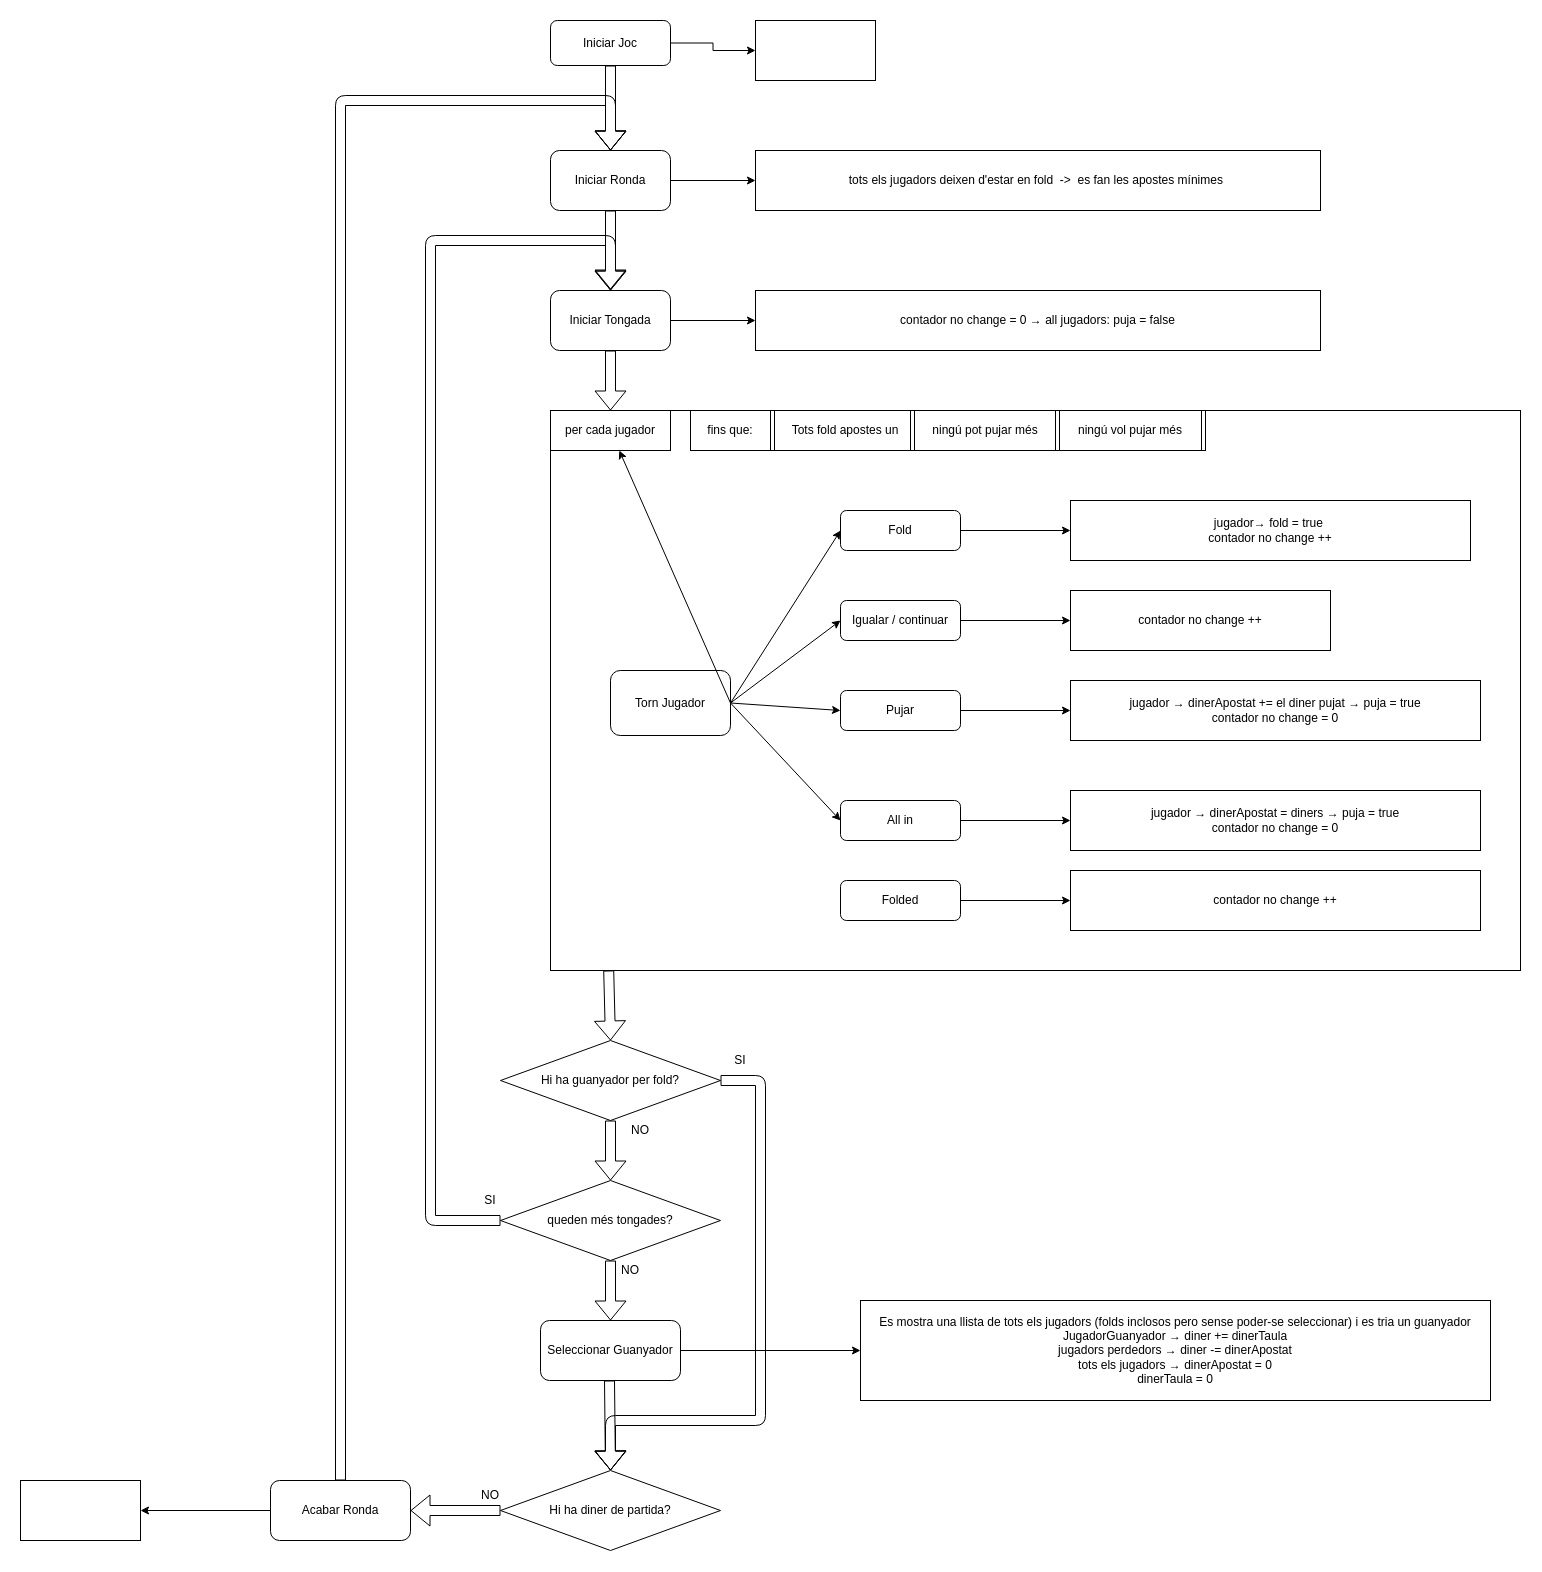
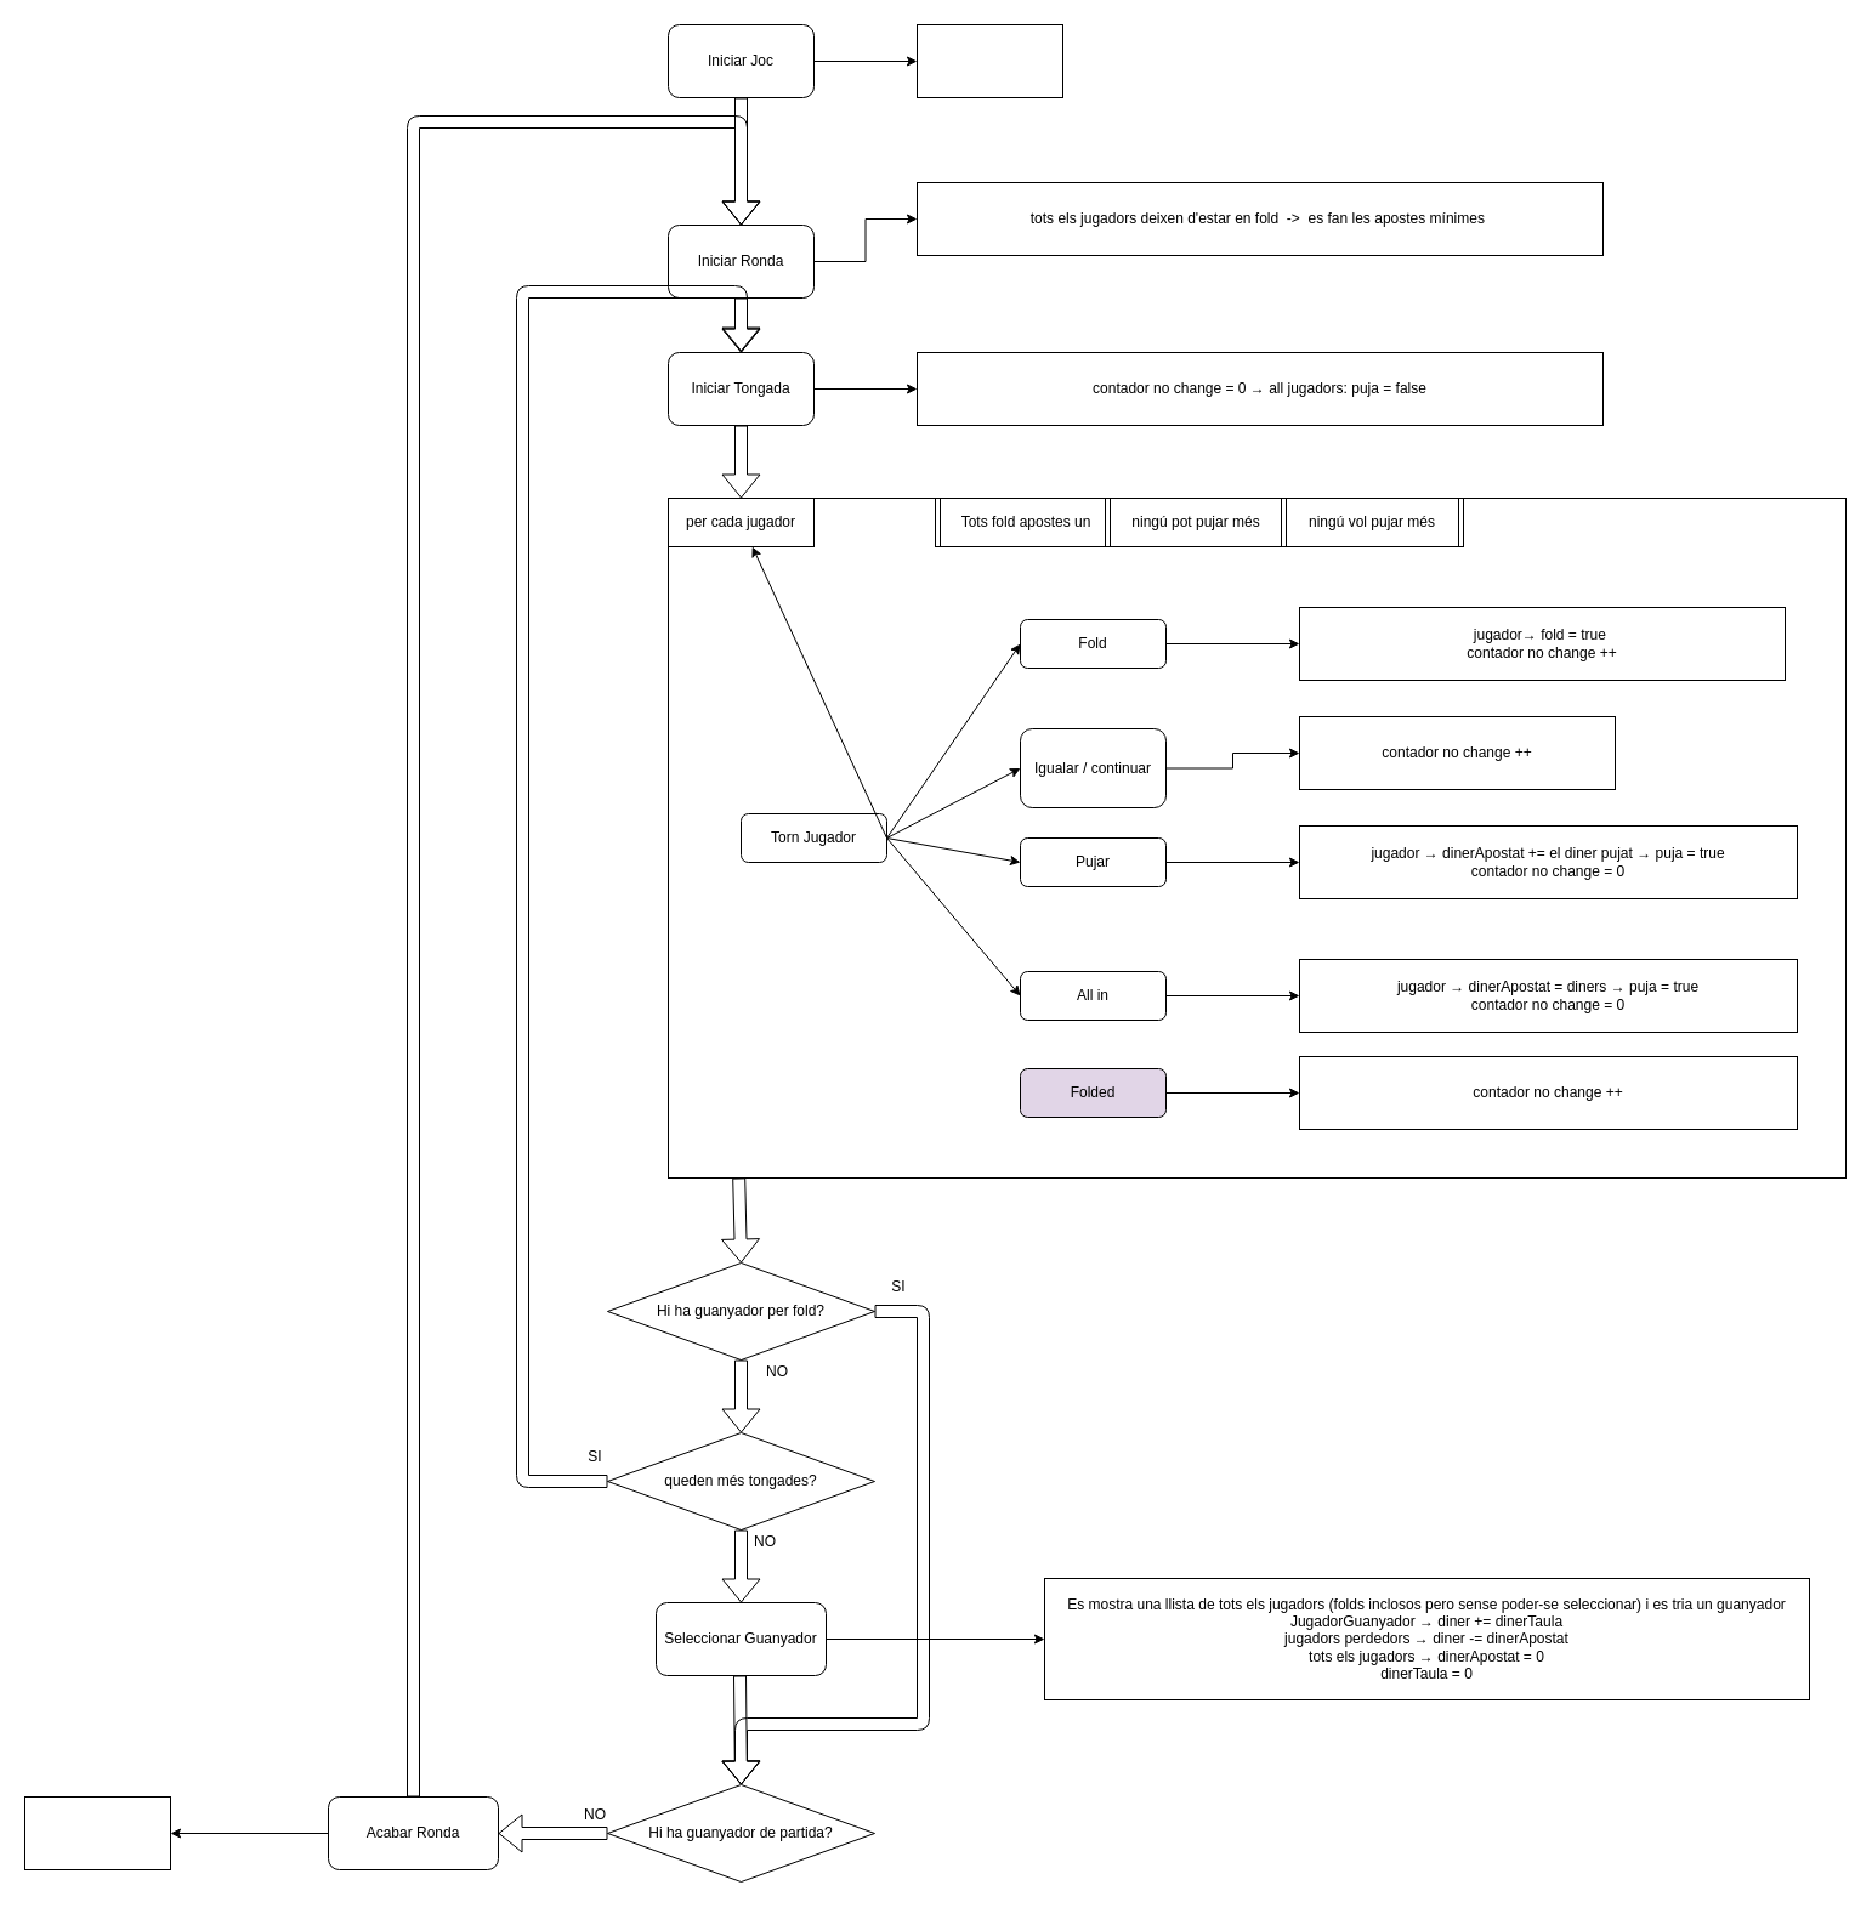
  <mxCell id="0" />
  <mxCell id="1" parent="0" />
  <mxCell id="2" value="" style="group" parent="1" vertex="1" connectable="0"><mxGeometry x="550" y="410" width="970" height="560" as="geometry" /></mxCell>
  <mxCell id="3" value="" style="rounded=0;whiteSpace=wrap;html=1;" parent="2" vertex="1"><mxGeometry width="970" height="560" as="geometry" /></mxCell>
  <mxCell id="4" value="per cada jugador" style="rounded=0;whiteSpace=wrap;html=1;" parent="2" vertex="1"><mxGeometry width="120" height="40" as="geometry" /></mxCell>
  <mxCell id="5" value="jugador→ fold = true&amp;nbsp;&lt;br&gt;contador no change ++" style="rounded=0;whiteSpace=wrap;html=1;" parent="2" vertex="1"><mxGeometry x="520" y="90" width="400" height="60" as="geometry" /></mxCell>
  <mxCell id="6" value="contador no change ++" style="rounded=0;whiteSpace=wrap;html=1;" parent="2" vertex="1"><mxGeometry x="520" y="180" width="260" height="60" as="geometry" /></mxCell>
  <mxCell id="7" value="jugador → dinerApostat += el diner pujat → puja = true&lt;br&gt;contador no change = 0" style="rounded=0;whiteSpace=wrap;html=1;" parent="2" vertex="1"><mxGeometry x="520" y="270" width="410" height="60" as="geometry" /></mxCell>
  <mxCell id="8" value="jugador → dinerApostat = diners → puja = true&lt;br&gt;contador no change = 0" style="rounded=0;whiteSpace=wrap;html=1;" parent="2" vertex="1"><mxGeometry x="520" y="380" width="410" height="60" as="geometry" /></mxCell>
  <mxCell id="9" style="edgeStyle=orthogonalEdgeStyle;rounded=0;orthogonalLoop=1;jettySize=auto;html=1;entryX=0;entryY=0.5;entryDx=0;entryDy=0;" parent="2" source="10" target="8" edge="1"><mxGeometry relative="1" as="geometry" /></mxCell>
  <mxCell id="10" value="All in" style="rounded=1;whiteSpace=wrap;html=1;" parent="2" vertex="1"><mxGeometry x="290" y="390" width="120" height="40" as="geometry" /></mxCell>
- <mxCell id="11" value="Torn Jugador" style="rounded=1;whiteSpace=wrap;html=1;" parent="2" vertex="1"><mxGeometry x="60" y="260" width="120" height="65" as="geometry" /></mxCell>
+ <mxCell id="11" value="Torn Jugador" style="rounded=1;whiteSpace=wrap;html=1;" parent="2" vertex="1"><mxGeometry x="60" y="260" width="120" height="40" as="geometry" /></mxCell>
  <mxCell id="12" value="" style="endArrow=classic;html=1;exitX=1;exitY=0.5;exitDx=0;exitDy=0;entryX=0;entryY=0.5;entryDx=0;entryDy=0;" parent="2" source="11" target="10" edge="1"><mxGeometry width="50" height="50" relative="1" as="geometry"><mxPoint x="220" y="190" as="sourcePoint" /><mxPoint x="330" y="100" as="targetPoint" /></mxGeometry></mxCell>
  <mxCell id="13" style="edgeStyle=orthogonalEdgeStyle;rounded=0;orthogonalLoop=1;jettySize=auto;html=1;entryX=0;entryY=0.5;entryDx=0;entryDy=0;" parent="2" source="14" target="7" edge="1"><mxGeometry relative="1" as="geometry" /></mxCell>
  <mxCell id="14" value="Pujar" style="rounded=1;whiteSpace=wrap;html=1;" parent="2" vertex="1"><mxGeometry x="290" y="280" width="120" height="40" as="geometry" /></mxCell>
  <mxCell id="15" value="" style="endArrow=classic;html=1;exitX=1;exitY=0.5;exitDx=0;exitDy=0;entryX=0;entryY=0.5;entryDx=0;entryDy=0;" parent="2" source="11" target="14" edge="1"><mxGeometry width="50" height="50" relative="1" as="geometry"><mxPoint x="210" y="180" as="sourcePoint" /><mxPoint x="320" y="90" as="targetPoint" /></mxGeometry></mxCell>
  <mxCell id="16" style="edgeStyle=orthogonalEdgeStyle;rounded=0;orthogonalLoop=1;jettySize=auto;html=1;entryX=0;entryY=0.5;entryDx=0;entryDy=0;" parent="2" source="17" target="6" edge="1"><mxGeometry relative="1" as="geometry" /></mxCell>
- <mxCell id="17" value="Igualar / continuar" style="rounded=1;whiteSpace=wrap;html=1;" parent="2" vertex="1"><mxGeometry x="290" y="190" width="120" height="40" as="geometry" /></mxCell>
+ <mxCell id="17" value="Igualar / continuar" style="rounded=1;whiteSpace=wrap;html=1;" parent="2" vertex="1"><mxGeometry x="290" y="190" width="120" height="65" as="geometry" /></mxCell>
  <mxCell id="18" value="" style="endArrow=classic;html=1;exitX=1;exitY=0.5;exitDx=0;exitDy=0;entryX=0;entryY=0.5;entryDx=0;entryDy=0;" parent="2" source="11" target="17" edge="1"><mxGeometry width="50" height="50" relative="1" as="geometry"><mxPoint x="220" y="200" as="sourcePoint" /><mxPoint x="330" y="110" as="targetPoint" /></mxGeometry></mxCell>
  <mxCell id="19" value="" style="edgeStyle=orthogonalEdgeStyle;rounded=0;orthogonalLoop=1;jettySize=auto;html=1;entryX=0;entryY=0.5;entryDx=0;entryDy=0;" parent="2" source="20" target="5" edge="1"><mxGeometry relative="1" as="geometry"><mxPoint x="500" y="70" as="targetPoint" /></mxGeometry></mxCell>
  <mxCell id="20" value="Fold" style="rounded=1;whiteSpace=wrap;html=1;" parent="2" vertex="1"><mxGeometry x="290" y="100" width="120" height="40" as="geometry" /></mxCell>
  <mxCell id="21" value="" style="endArrow=classic;html=1;exitX=1;exitY=0.5;exitDx=0;exitDy=0;entryX=0;entryY=0.5;entryDx=0;entryDy=0;" parent="2" source="11" target="20" edge="1"><mxGeometry width="50" height="50" relative="1" as="geometry"><mxPoint x="-70" y="270" as="sourcePoint" /><mxPoint x="-20" y="220" as="targetPoint" /></mxGeometry></mxCell>
- <mxCell id="22" value="fins que:" style="rounded=0;whiteSpace=wrap;html=1;" parent="2" vertex="1"><mxGeometry x="140" width="80" height="40" as="geometry" /></mxCell>
  <mxCell id="23" value="Tots fold apostes un" style="shape=process;whiteSpace=wrap;html=1;backgroundOutline=1;size=0.027;" parent="2" vertex="1"><mxGeometry x="220" width="150" height="40" as="geometry" /></mxCell>
  <mxCell id="24" value="ningú pot pujar més" style="shape=process;whiteSpace=wrap;html=1;backgroundOutline=1;size=0.027;" parent="2" vertex="1"><mxGeometry x="360" width="150" height="40" as="geometry" /></mxCell>
  <mxCell id="25" value="ningú vol pujar més" style="shape=process;whiteSpace=wrap;html=1;backgroundOutline=1;size=0.027;" parent="2" vertex="1"><mxGeometry x="505" width="150" height="40" as="geometry" /></mxCell>
- <mxCell id="26" value="Folded" style="rounded=1;whiteSpace=wrap;html=1;" parent="2" vertex="1"><mxGeometry x="290" y="470" width="120" height="40" as="geometry" /></mxCell>
+ <mxCell id="26" value="Folded" style="rounded=1;whiteSpace=wrap;html=1;fillColor=#e1d5e7;" parent="2" vertex="1"><mxGeometry x="290" y="470" width="120" height="40" as="geometry" /></mxCell>
  <mxCell id="27" style="edgeStyle=orthogonalEdgeStyle;rounded=0;orthogonalLoop=1;jettySize=auto;html=1;entryX=0;entryY=0.5;entryDx=0;entryDy=0;" parent="2" source="26" target="28" edge="1"><mxGeometry relative="1" as="geometry" /></mxCell>
  <mxCell id="28" value="contador no change ++" style="rounded=0;whiteSpace=wrap;html=1;" parent="2" vertex="1"><mxGeometry x="520" y="460" width="410" height="60" as="geometry" /></mxCell>
  <mxCell id="29" value="" style="endArrow=classic;html=1;exitX=1;exitY=0.5;exitDx=0;exitDy=0;" parent="2" source="11" target="4" edge="1"><mxGeometry width="50" height="50" relative="1" as="geometry"><mxPoint x="180" y="360" as="sourcePoint" /><mxPoint x="290" y="490" as="targetPoint" /></mxGeometry></mxCell>
  <mxCell id="30" value="" style="edgeStyle=orthogonalEdgeStyle;rounded=0;orthogonalLoop=1;jettySize=auto;html=1;entryX=0;entryY=0.5;entryDx=0;entryDy=0;" parent="1" source="31" target="34" edge="1"><mxGeometry relative="1" as="geometry"><mxPoint x="750" y="50" as="targetPoint" /></mxGeometry></mxCell>
- <mxCell id="31" value="Iniciar Joc" style="rounded=1;whiteSpace=wrap;html=1;" parent="1" vertex="1"><mxGeometry x="550" y="20" width="120" height="45" as="geometry" /></mxCell>
+ <mxCell id="31" value="Iniciar Joc" style="rounded=1;whiteSpace=wrap;html=1;" parent="1" vertex="1"><mxGeometry x="550" y="20" width="120" height="60" as="geometry" /></mxCell>
  <mxCell id="32" value="" style="edgeStyle=orthogonalEdgeStyle;rounded=0;orthogonalLoop=1;jettySize=auto;html=1;entryX=0;entryY=0.5;entryDx=0;entryDy=0;" parent="1" source="33" target="35" edge="1"><mxGeometry relative="1" as="geometry"><mxPoint x="750" y="180" as="targetPoint" /></mxGeometry></mxCell>
- <mxCell id="33" value="Iniciar Ronda" style="rounded=1;whiteSpace=wrap;html=1;" parent="1" vertex="1"><mxGeometry x="550" y="150" width="120" height="60" as="geometry" /></mxCell>
+ <mxCell id="33" value="Iniciar Ronda" style="rounded=1;whiteSpace=wrap;html=1;" parent="1" vertex="1"><mxGeometry x="550" y="185" width="120" height="60" as="geometry" /></mxCell>
  <mxCell id="34" value="" style="rounded=0;whiteSpace=wrap;html=1;" parent="1" vertex="1"><mxGeometry x="755" y="20" width="120" height="60" as="geometry" /></mxCell>
  <mxCell id="35" value="tots els jugadors deixen d'estar en fold&amp;nbsp; -&amp;gt;&amp;nbsp; es fan les apostes mínimes&amp;nbsp;" style="rounded=0;whiteSpace=wrap;html=1;" parent="1" vertex="1"><mxGeometry x="755" y="150" width="565" height="60" as="geometry" /></mxCell>
  <mxCell id="36" value="" style="shape=flexArrow;endArrow=classic;html=1;exitX=0.5;exitY=1;exitDx=0;exitDy=0;entryX=0.5;entryY=0;entryDx=0;entryDy=0;" parent="1" source="31" target="33" edge="1"><mxGeometry width="50" height="50" relative="1" as="geometry"><mxPoint x="430" y="190" as="sourcePoint" /><mxPoint x="480" y="140" as="targetPoint" /></mxGeometry></mxCell>
  <mxCell id="37" value="" style="shape=flexArrow;endArrow=classic;html=1;exitX=0.5;exitY=1;exitDx=0;exitDy=0;" parent="1" source="33" edge="1"><mxGeometry width="50" height="50" relative="1" as="geometry"><mxPoint x="610" y="230" as="sourcePoint" /><mxPoint x="610" y="289" as="targetPoint" /></mxGeometry></mxCell>
  <mxCell id="38" value="Hi ha guanyador per fold?" style="rhombus;whiteSpace=wrap;html=1;" parent="1" vertex="1"><mxGeometry x="500" y="1040" width="220" height="80" as="geometry" /></mxCell>
  <mxCell id="39" value="queden més tongades?" style="rhombus;whiteSpace=wrap;html=1;" parent="1" vertex="1"><mxGeometry x="500" y="1180" width="220" height="80" as="geometry" /></mxCell>
  <mxCell id="40" value="" style="shape=flexArrow;endArrow=classic;html=1;exitX=0;exitY=0.5;exitDx=0;exitDy=0;" parent="1" source="39" edge="1"><mxGeometry width="50" height="50" relative="1" as="geometry"><mxPoint x="410" y="590" as="sourcePoint" /><mxPoint x="610" y="290" as="targetPoint" /><Array as="points"><mxPoint x="430" y="1220" /><mxPoint x="430" y="240" /><mxPoint x="610" y="240" /></Array></mxGeometry></mxCell>
  <mxCell id="41" style="edgeStyle=orthogonalEdgeStyle;rounded=0;orthogonalLoop=1;jettySize=auto;html=1;entryX=0;entryY=0.5;entryDx=0;entryDy=0;" parent="1" source="42" target="43" edge="1"><mxGeometry relative="1" as="geometry" /></mxCell>
  <mxCell id="42" value="Iniciar Tongada" style="rounded=1;whiteSpace=wrap;html=1;" parent="1" vertex="1"><mxGeometry x="550" y="290" width="120" height="60" as="geometry" /></mxCell>
  <mxCell id="43" value="contador no change = 0 → all jugadors: puja = false" style="rounded=0;whiteSpace=wrap;html=1;" parent="1" vertex="1"><mxGeometry x="755" y="290" width="565" height="60" as="geometry" /></mxCell>
  <mxCell id="44" value="" style="shape=flexArrow;endArrow=classic;html=1;exitX=0.5;exitY=1;exitDx=0;exitDy=0;entryX=0.5;entryY=0;entryDx=0;entryDy=0;" parent="1" source="42" target="4" edge="1"><mxGeometry width="50" height="50" relative="1" as="geometry"><mxPoint x="620" y="220" as="sourcePoint" /><mxPoint x="620" y="299" as="targetPoint" /></mxGeometry></mxCell>
  <mxCell id="45" value="" style="shape=flexArrow;endArrow=classic;html=1;entryX=0.5;entryY=0;entryDx=0;entryDy=0;exitX=0.06;exitY=1;exitDx=0;exitDy=0;exitPerimeter=0;" parent="1" source="3" target="38" edge="1"><mxGeometry width="50" height="50" relative="1" as="geometry"><mxPoint x="610" y="980" as="sourcePoint" /><mxPoint x="609" y="920" as="targetPoint" /></mxGeometry></mxCell>
  <mxCell id="46" value="" style="shape=flexArrow;endArrow=classic;html=1;exitX=0.5;exitY=1;exitDx=0;exitDy=0;entryX=0.5;entryY=0;entryDx=0;entryDy=0;" parent="1" source="38" target="39" edge="1"><mxGeometry width="50" height="50" relative="1" as="geometry"><mxPoint x="619" y="990" as="sourcePoint" /><mxPoint x="620" y="1050" as="targetPoint" /></mxGeometry></mxCell>
  <mxCell id="47" value="NO" style="text;html=1;strokeColor=none;fillColor=none;align=center;verticalAlign=middle;whiteSpace=wrap;rounded=0;" parent="1" vertex="1"><mxGeometry x="620" y="1120" width="40" height="20" as="geometry" /></mxCell>
  <mxCell id="48" value="" style="shape=flexArrow;endArrow=classic;html=1;exitX=0.5;exitY=1;exitDx=0;exitDy=0;entryX=0.5;entryY=0;entryDx=0;entryDy=0;" parent="1" source="39" target="50" edge="1"><mxGeometry width="50" height="50" relative="1" as="geometry"><mxPoint x="610" y="1270" as="sourcePoint" /><mxPoint x="610" y="1320" as="targetPoint" /></mxGeometry></mxCell>
  <mxCell id="49" value="" style="edgeStyle=orthogonalEdgeStyle;rounded=0;orthogonalLoop=1;jettySize=auto;html=1;" parent="1" source="50" target="51" edge="1"><mxGeometry relative="1" as="geometry" /></mxCell>
  <mxCell id="50" value="Seleccionar Guanyador" style="rounded=1;whiteSpace=wrap;html=1;" parent="1" vertex="1"><mxGeometry x="540" y="1320" width="140" height="60" as="geometry" /></mxCell>
  <mxCell id="51" value="Es mostra una llista de tots els jugadors (folds inclosos pero sense poder-se seleccionar) i es tria un guanyador&lt;br&gt;JugadorGuanyador → diner += dinerTaula&lt;br&gt;jugadors perdedors → diner -= dinerApostat&lt;br&gt;tots els jugadors → dinerApostat = 0&lt;br&gt;dinerTaula = 0" style="rounded=0;whiteSpace=wrap;html=1;" parent="1" vertex="1"><mxGeometry x="860" y="1300" width="630" height="100" as="geometry" /></mxCell>
  <mxCell id="52" value="" style="edgeStyle=orthogonalEdgeStyle;rounded=0;orthogonalLoop=1;jettySize=auto;html=1;" parent="1" source="53" target="54" edge="1"><mxGeometry relative="1" as="geometry" /></mxCell>
  <mxCell id="53" value="Acabar Ronda" style="rounded=1;whiteSpace=wrap;html=1;" parent="1" vertex="1"><mxGeometry x="270" y="1480" width="140" height="60" as="geometry" /></mxCell>
  <mxCell id="54" value="" style="rounded=0;whiteSpace=wrap;html=1;" parent="1" vertex="1"><mxGeometry x="20" y="1480" width="120" height="60" as="geometry" /></mxCell>
- <mxCell id="55" value="Hi ha diner de partida?" style="rhombus;whiteSpace=wrap;html=1;" parent="1" vertex="1"><mxGeometry x="500" y="1470" width="220" height="80" as="geometry" /></mxCell>
+ <mxCell id="55" value="Hi ha guanyador de partida?" style="rhombus;whiteSpace=wrap;html=1;" parent="1" vertex="1"><mxGeometry x="500" y="1470" width="220" height="80" as="geometry" /></mxCell>
  <mxCell id="56" value="" style="shape=flexArrow;endArrow=classic;html=1;exitX=0;exitY=0.5;exitDx=0;exitDy=0;entryX=1;entryY=0.5;entryDx=0;entryDy=0;" parent="1" source="55" target="53" edge="1"><mxGeometry width="50" height="50" relative="1" as="geometry"><mxPoint x="650" y="1550" as="sourcePoint" /><mxPoint x="650" y="1610" as="targetPoint" /></mxGeometry></mxCell>
  <mxCell id="57" value="" style="shape=flexArrow;endArrow=classic;html=1;exitX=0.5;exitY=1;exitDx=0;exitDy=0;entryX=0.5;entryY=0;entryDx=0;entryDy=0;" parent="1" target="55" edge="1"><mxGeometry width="50" height="50" relative="1" as="geometry"><mxPoint x="609" y="1380" as="sourcePoint" /><mxPoint x="609" y="1420" as="targetPoint" /></mxGeometry></mxCell>
  <mxCell id="58" value="" style="shape=flexArrow;endArrow=classic;html=1;exitX=1;exitY=0.5;exitDx=0;exitDy=0;entryX=0.5;entryY=0;entryDx=0;entryDy=0;" parent="1" source="38" target="55" edge="1"><mxGeometry width="50" height="50" relative="1" as="geometry"><mxPoint x="619" y="990" as="sourcePoint" /><mxPoint x="620" y="1050" as="targetPoint" /><Array as="points"><mxPoint x="760" y="1080" /><mxPoint x="760" y="1420" /><mxPoint x="610" y="1420" /></Array></mxGeometry></mxCell>
  <mxCell id="59" value="SI" style="text;html=1;strokeColor=none;fillColor=none;align=center;verticalAlign=middle;whiteSpace=wrap;rounded=0;" parent="1" vertex="1"><mxGeometry x="720" y="1050" width="40" height="20" as="geometry" /></mxCell>
  <mxCell id="60" value="SI" style="text;html=1;strokeColor=none;fillColor=none;align=center;verticalAlign=middle;whiteSpace=wrap;rounded=0;" parent="1" vertex="1"><mxGeometry x="470" y="1190" width="40" height="20" as="geometry" /></mxCell>
  <mxCell id="61" value="NO" style="text;html=1;strokeColor=none;fillColor=none;align=center;verticalAlign=middle;whiteSpace=wrap;rounded=0;" parent="1" vertex="1"><mxGeometry x="470" y="1485" width="40" height="20" as="geometry" /></mxCell>
  <mxCell id="62" value="NO" style="text;html=1;strokeColor=none;fillColor=none;align=center;verticalAlign=middle;whiteSpace=wrap;rounded=0;" parent="1" vertex="1"><mxGeometry x="610" y="1260" width="40" height="20" as="geometry" /></mxCell>
  <mxCell id="63" value="" style="shape=flexArrow;endArrow=classic;html=1;exitX=0.5;exitY=0;exitDx=0;exitDy=0;entryX=0.5;entryY=0;entryDx=0;entryDy=0;" parent="1" source="53" target="33" edge="1"><mxGeometry width="50" height="50" relative="1" as="geometry"><mxPoint x="340" y="1370" as="sourcePoint" /><mxPoint x="360" y="590" as="targetPoint" /><Array as="points"><mxPoint x="340" y="100" /><mxPoint x="610" y="100" /></Array></mxGeometry></mxCell>
